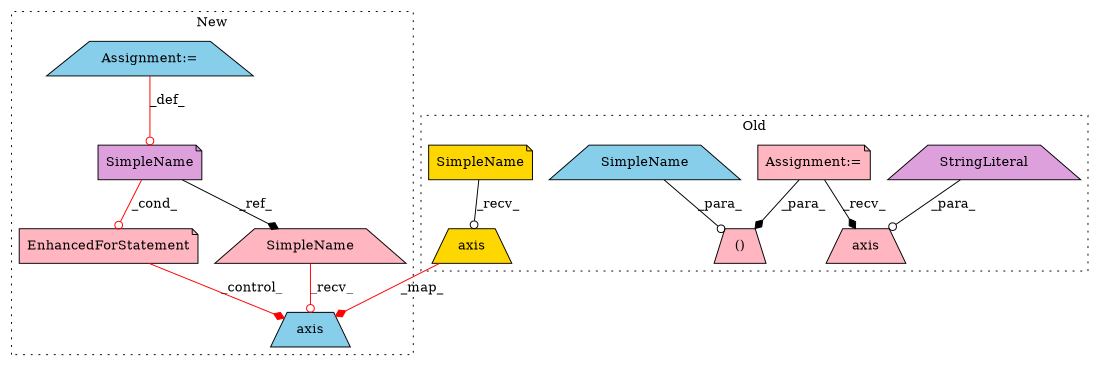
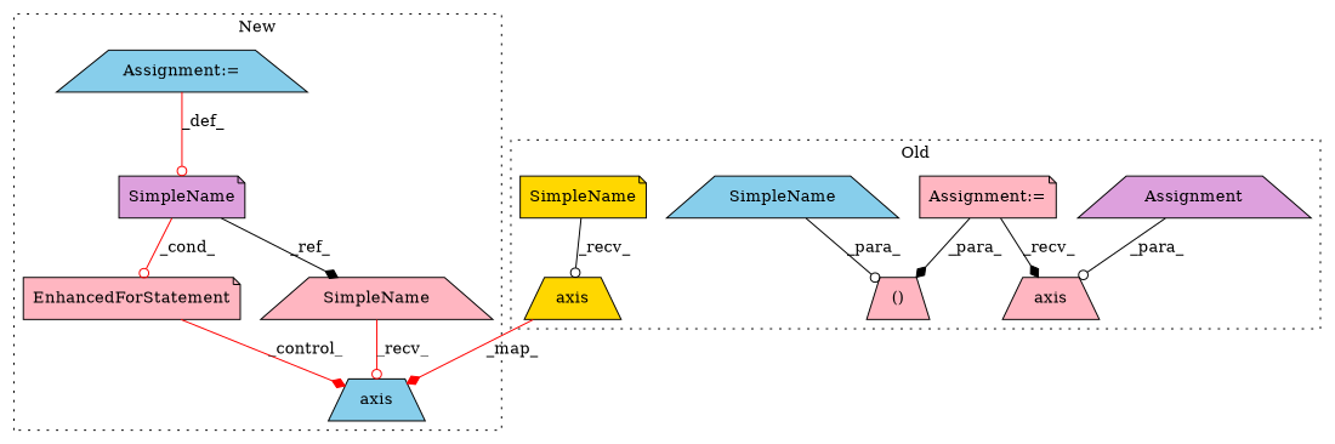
  digraph {
    node [a=42 l="5,1" s=2104 shape=trapezium style=filled fillcolor=lightpink]
    edge [color=black arrowhead=odot]
    n1 [a=32 label=axis s="839,849" fillcolor=gold]
    n2 [a=106 l=59 label="()" s=1488]
    n3 [a=7 l=3 label="Assignment:=" s=460 shape=note]
    n4 [a=32 label=axis s="2099,2109"]
-   n5 [a=45 l=5 label=StringLiteral fillcolor=plum]
+   n5 [a=45 l=5 label=Assignment fillcolor=plum]
    n6 [l=3 label=SimpleName s=835 shape=note fillcolor=gold]
    n7 [l=3 label=SimpleName s=1489 fillcolor=skyblue]
    n8 [a=32 label=axis s="2122,2132" fillcolor=skyblue]
    n9 [a=70 l="53,2" label=EnhancedForStatement s="2047,2110" shape=note]
    n10 [l=1 label=SimpleName shape=note fillcolor=plum]
    n11 [a=7 l="53,2" label="Assignment:=" s="2047,2110" fillcolor=skyblue]
    n12 [l=1 label=SimpleName s=2120]
    subgraph cluster_1 {
      label=Old
      style=dotted
      n1
      n2
      n3
      n4
      n5
      n6
      n7
    }
    subgraph cluster_2 {
      label=New
      style=dotted
      n8
      n9
      n10
      n11
      n12
    }
    n1 -> n8 [label=_map_ color=red arrowhead=diamond]
    n3 -> n2 [label=_para_ arrowhead=diamond]
    n3 -> n4 [label=_recv_ arrowhead=diamond]
    n5 -> n4 [label=_para_]
    n6 -> n1 [label=_recv_]
    n7 -> n2 [label=_para_]
    n9 -> n8 [label=_control_ color=red arrowhead=diamond]
    n10 -> n9 [label=_cond_ color=red]
    n10 -> n12 [label=_ref_ arrowhead=diamond]
    n11 -> n10 [label=_def_ color=red]
    n12 -> n8 [label=_recv_ color=red]
  }
